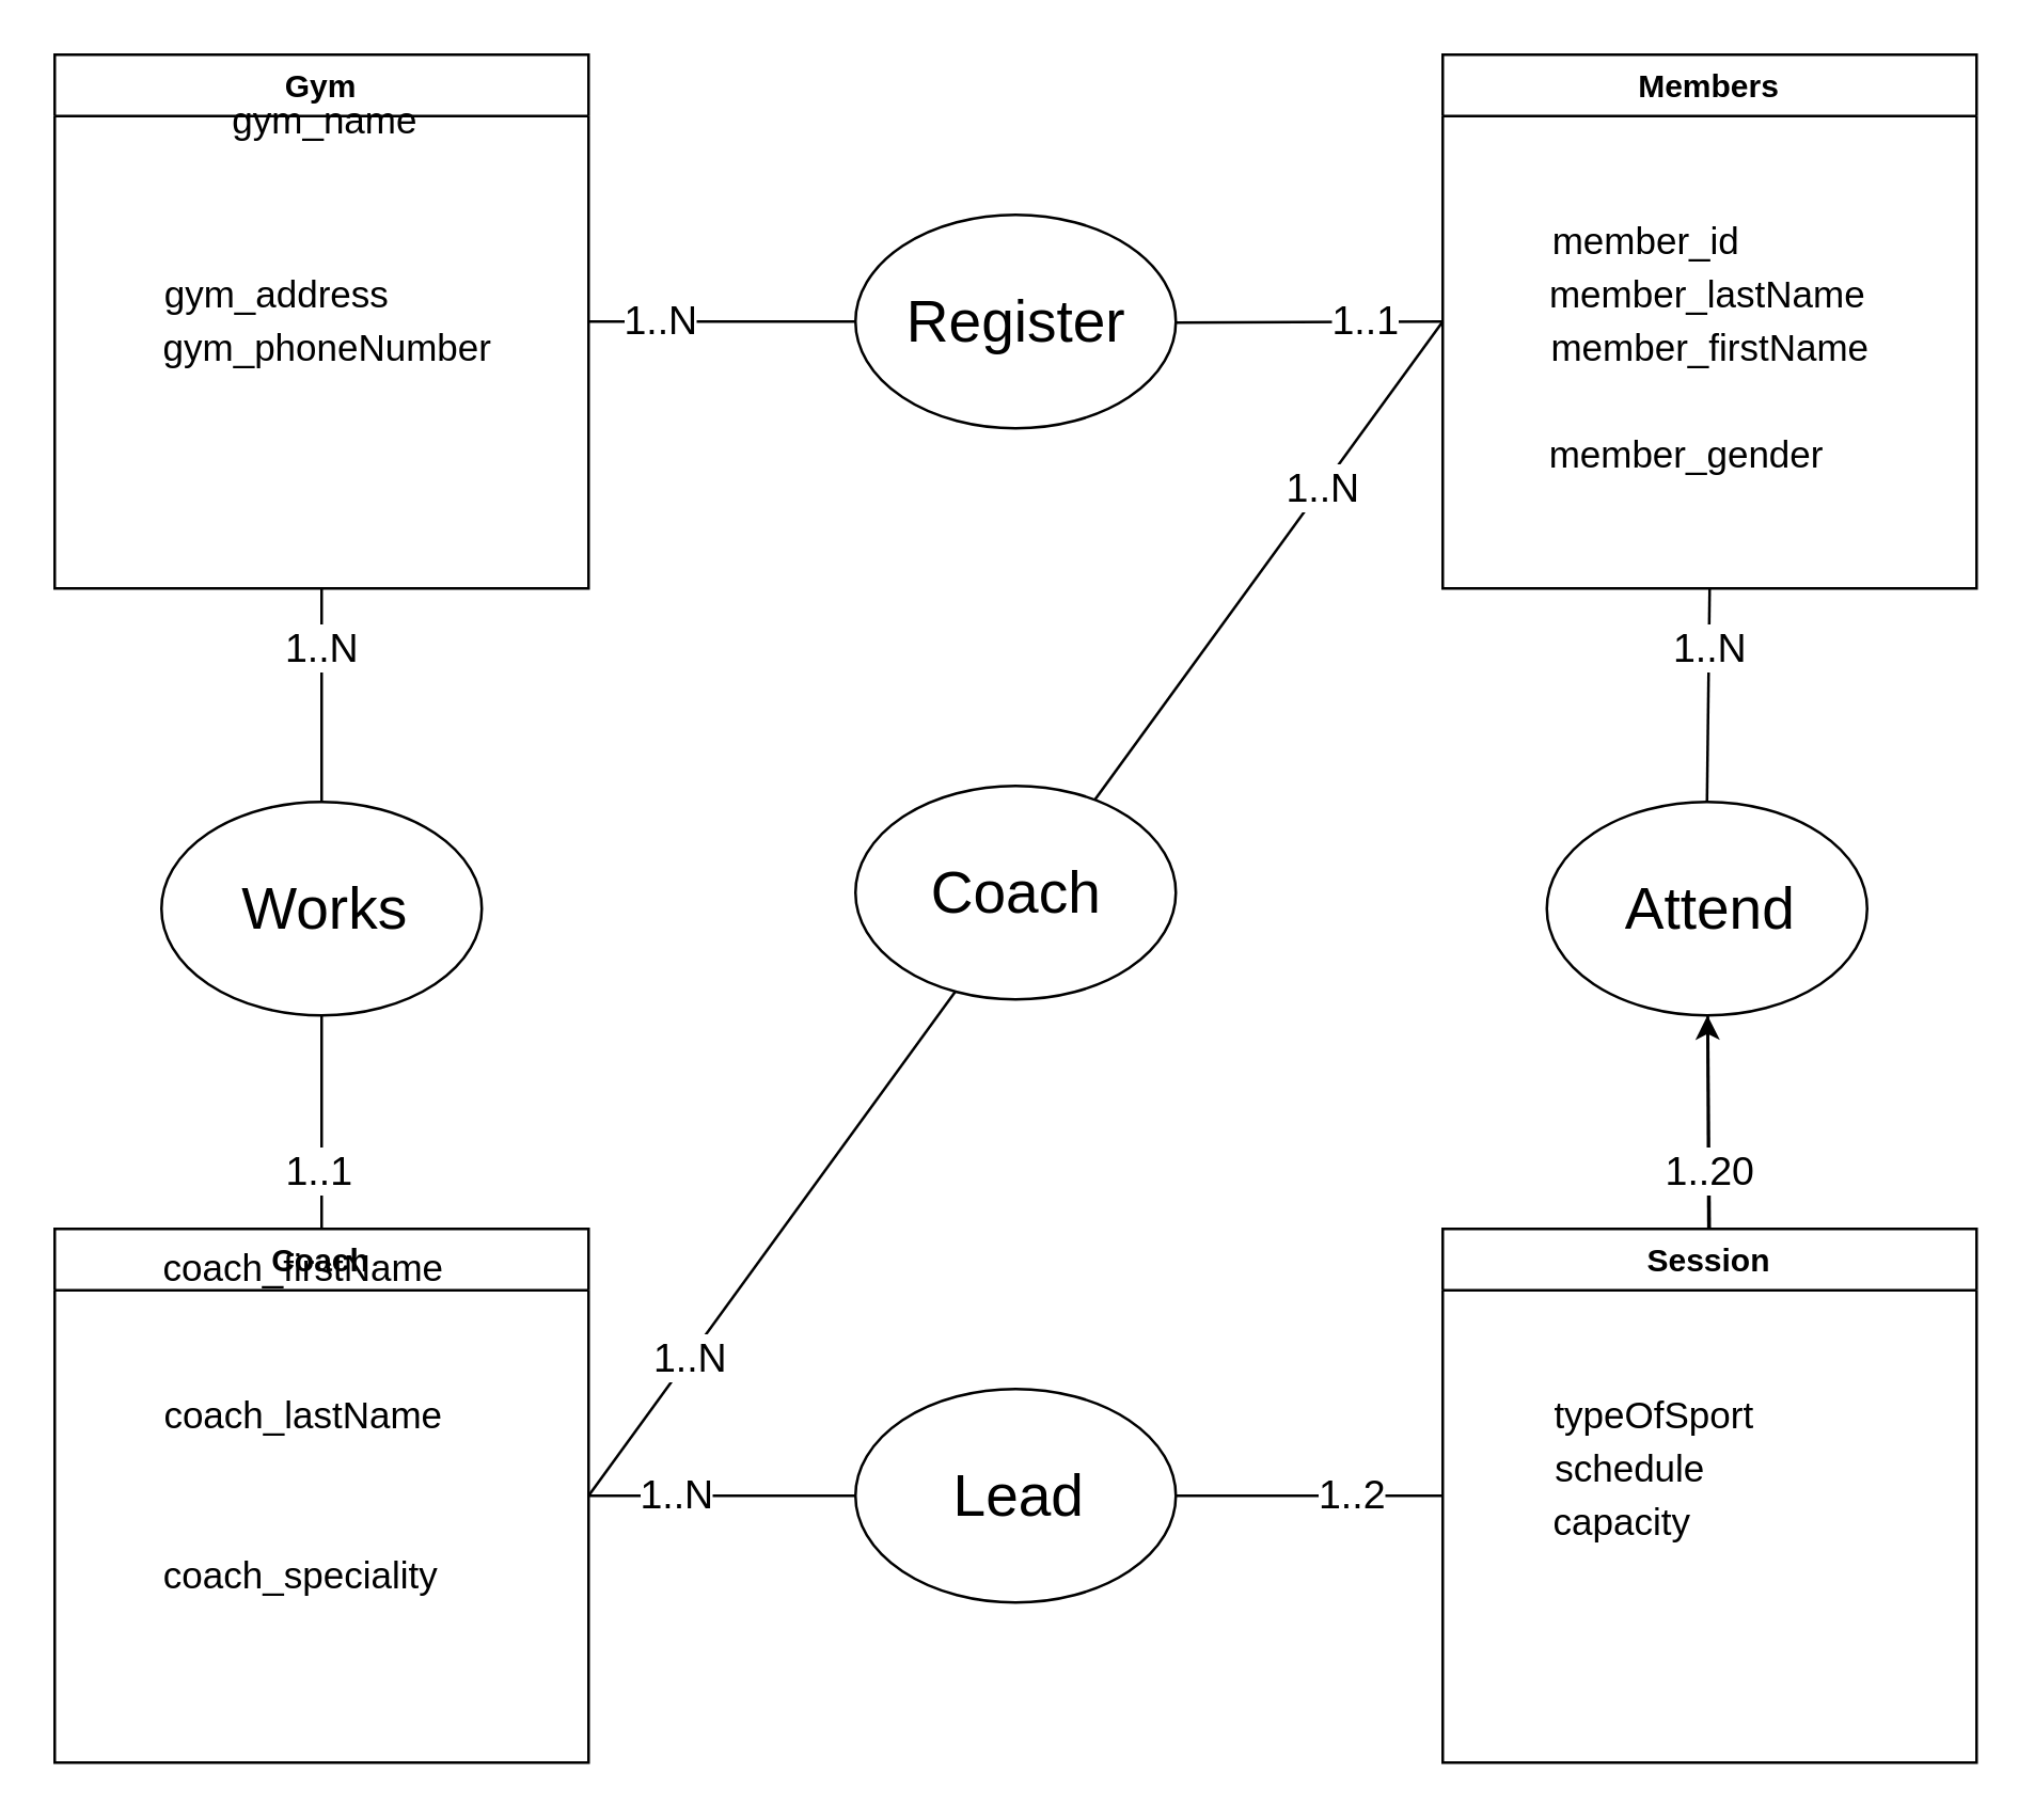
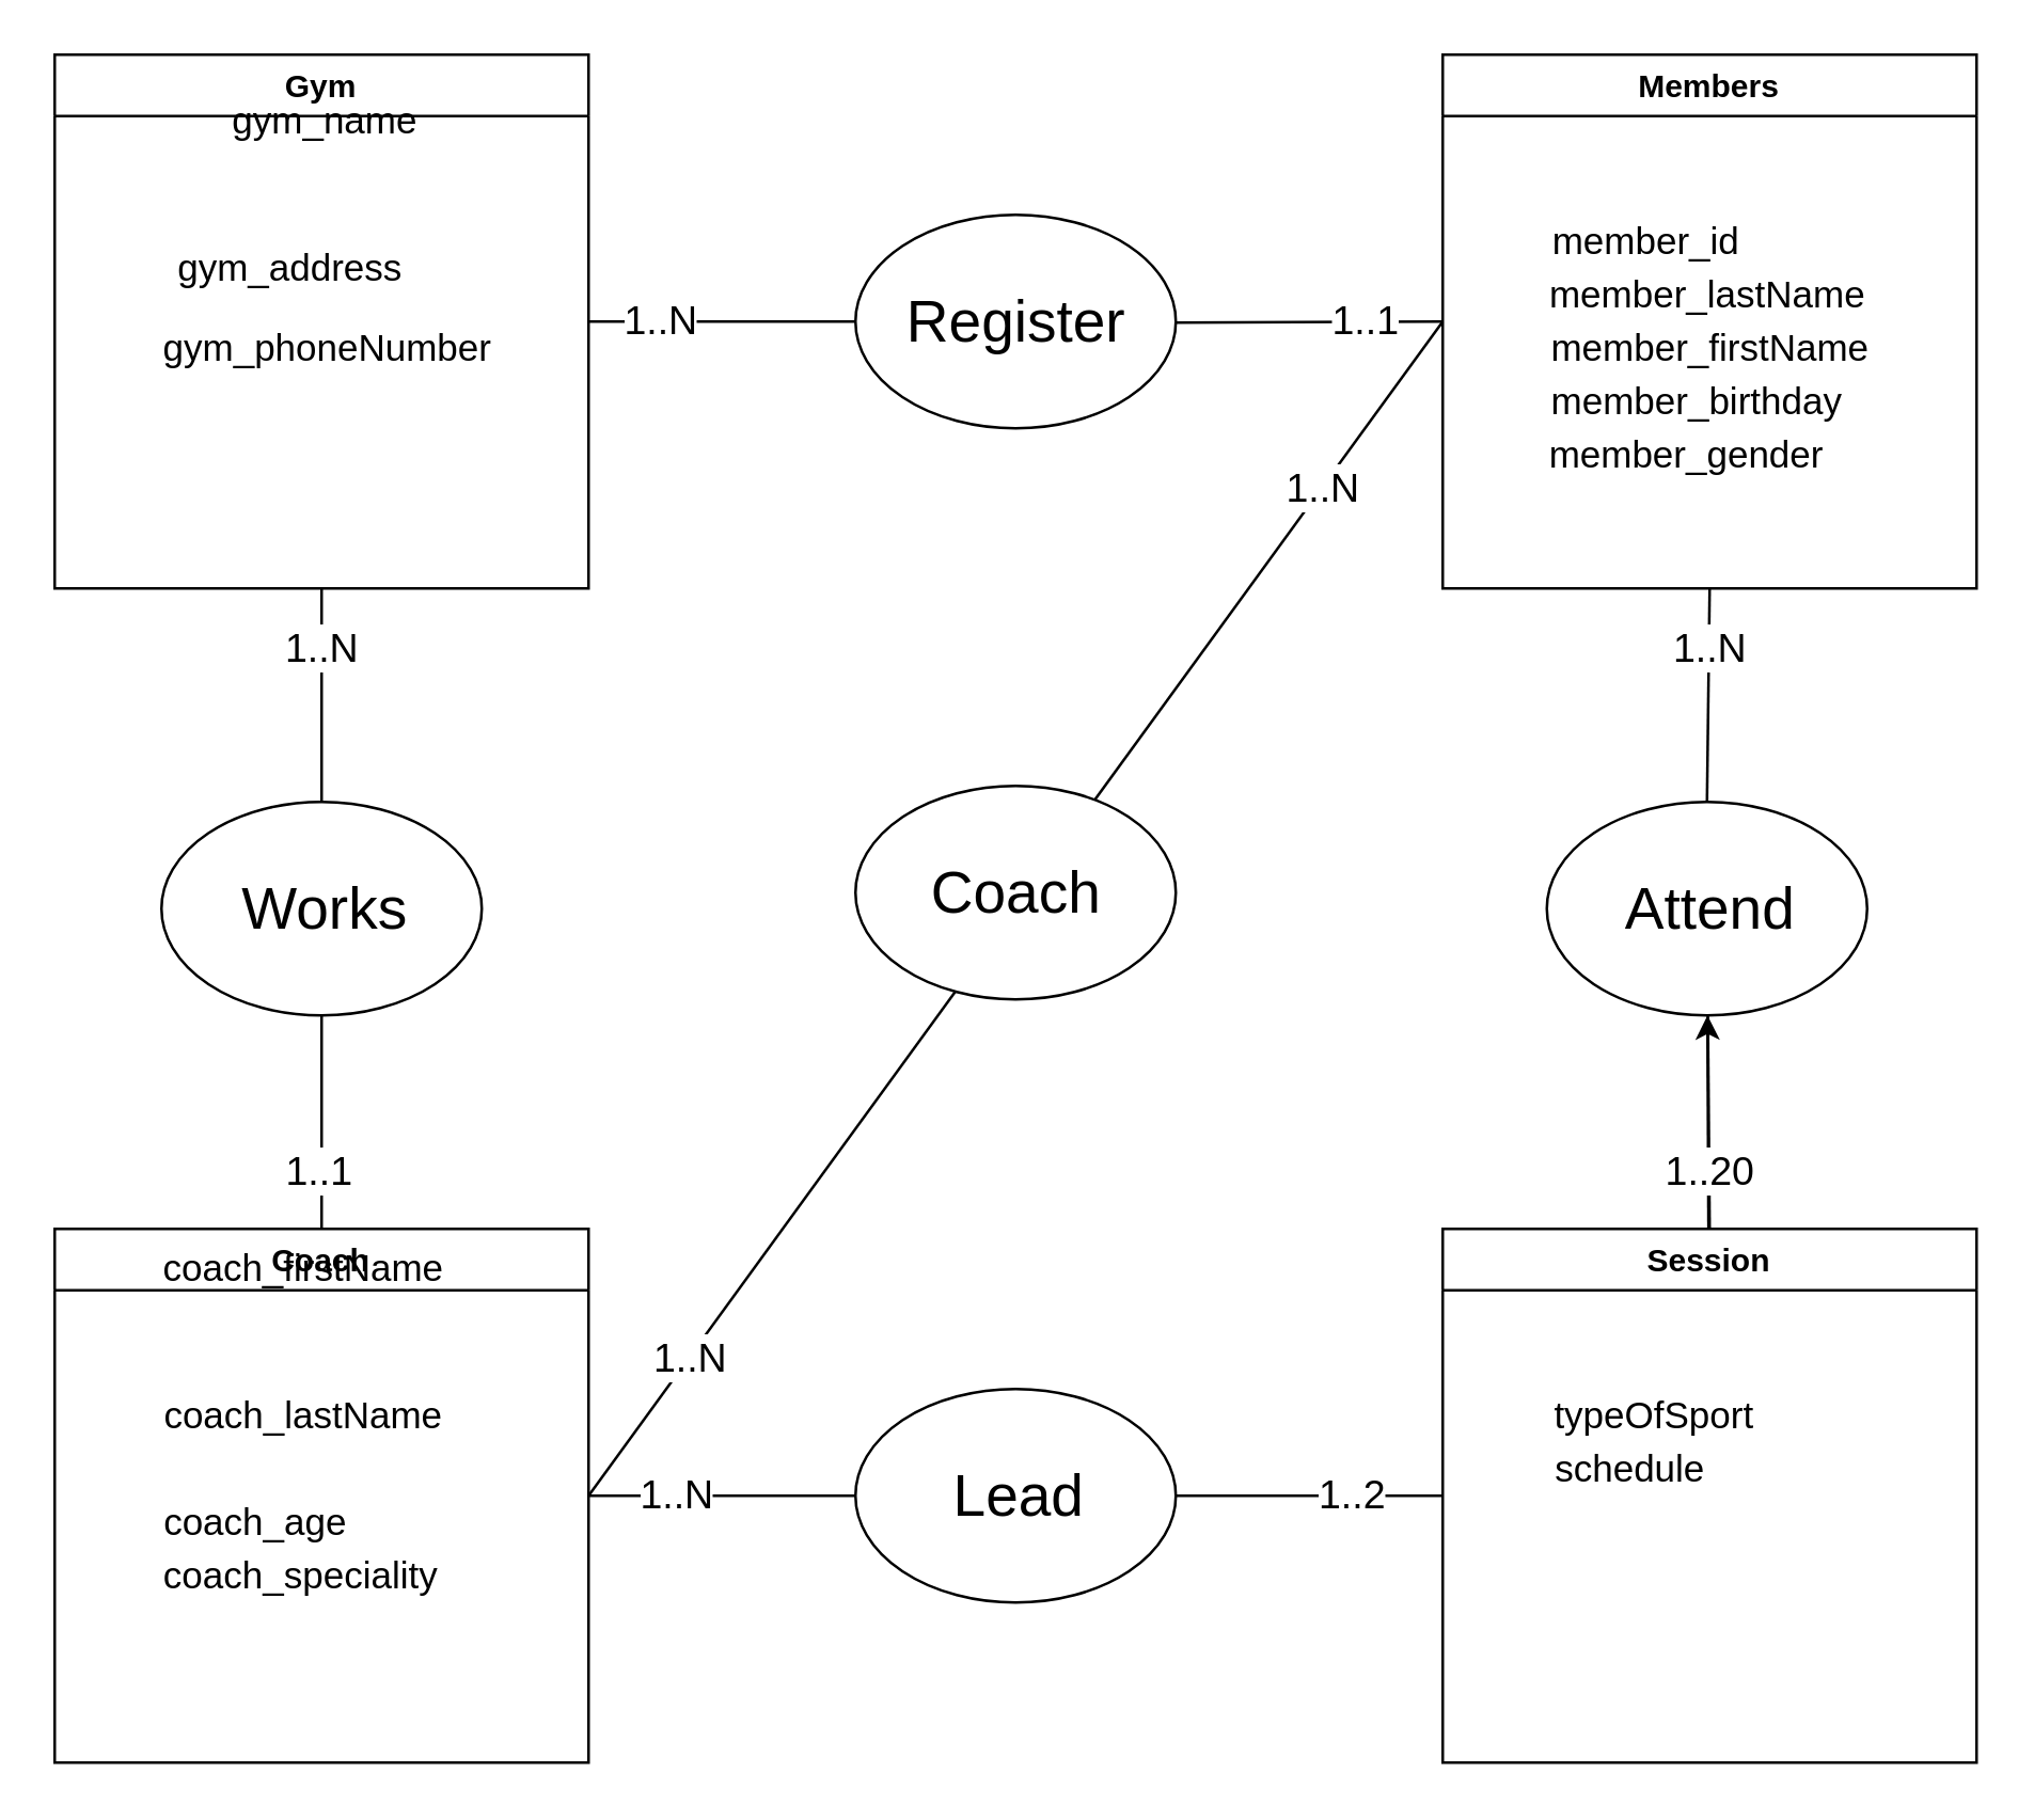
  <mxCell id="0" />
  <mxCell id="1" parent="0" />
  <mxCell id="2" value="Gym" style="swimlane;" parent="1" vertex="1"><mxGeometry x="20" y="20" width="200" height="200" as="geometry" /></mxCell>
- <mxCell id="3" value="gym_address" style="text;html=1;align=center;verticalAlign=middle;resizable=0;points=[];autosize=1;strokeColor=none;fillColor=none;fontSize=14;" parent="2" vertex="1"><mxGeometry x="33" y="80" width="100" height="20" as="geometry" /></mxCell>
+ <mxCell id="3" value="gym_address" style="text;html=1;align=center;verticalAlign=middle;resizable=0;points=[];autosize=1;strokeColor=none;fillColor=none;fontSize=14;" parent="2" vertex="1"><mxGeometry x="38" y="70" width="100" height="20" as="geometry" /></mxCell>
  <mxCell id="4" value="gym_name&amp;nbsp;" style="text;html=1;align=center;verticalAlign=middle;resizable=0;points=[];autosize=1;strokeColor=none;fillColor=none;fontSize=14;" parent="2" vertex="1"><mxGeometry x="58" y="15" width="90" height="20" as="geometry" /></mxCell>
  <mxCell id="5" value="gym_phoneNumber" style="text;html=1;align=center;verticalAlign=middle;resizable=0;points=[];autosize=1;strokeColor=none;fillColor=none;fontSize=14;" parent="2" vertex="1"><mxGeometry x="32" y="100" width="140" height="20" as="geometry" /></mxCell>
  <mxCell id="6" value="" style="ellipse;whiteSpace=wrap;html=1;fontSize=15;" vertex="1" parent="1"><mxGeometry x="320" y="520" width="120" height="80" as="geometry" /></mxCell>
  <mxCell id="7" value="" style="endArrow=none;html=1;fontSize=22;exitX=1;exitY=0.5;exitDx=0;exitDy=0;" edge="1" parent="1" source="23"><mxGeometry width="50" height="50" relative="1" as="geometry"><mxPoint x="370" y="320" as="sourcePoint" /><mxPoint x="540" y="120" as="targetPoint" /></mxGeometry></mxCell>
  <mxCell id="8" value="1..N" style="edgeLabel;html=1;align=center;verticalAlign=middle;resizable=0;points=[];fontSize=15;" vertex="1" connectable="0" parent="7"><mxGeometry x="-0.761" y="-1" relative="1" as="geometry"><mxPoint x="-2" y="-1" as="offset" /></mxGeometry></mxCell>
  <mxCell id="9" value="1..N" style="edgeLabel;html=1;align=center;verticalAlign=middle;resizable=0;points=[];fontSize=15;" vertex="1" connectable="0" parent="7"><mxGeometry x="0.718" y="-1" relative="1" as="geometry"><mxPoint x="-1" y="-1" as="offset" /></mxGeometry></mxCell>
  <mxCell id="10" value="" style="ellipse;whiteSpace=wrap;html=1;fontSize=15;" vertex="1" parent="1"><mxGeometry x="579" y="300" width="120" height="80" as="geometry" /></mxCell>
  <mxCell id="11" value="" style="ellipse;whiteSpace=wrap;html=1;fontSize=15;" vertex="1" parent="1"><mxGeometry x="320" y="80" width="120" height="80" as="geometry" /></mxCell>
  <mxCell id="12" value="Members" style="swimlane;startSize=23;" parent="1" vertex="1"><mxGeometry x="540" y="20" width="200" height="200" as="geometry" /></mxCell>
  <mxCell id="13" value="member_id" style="text;html=1;align=center;verticalAlign=middle;resizable=0;points=[];autosize=1;strokeColor=none;fillColor=none;fontSize=14;" parent="12" vertex="1"><mxGeometry x="31" y="60" width="90" height="20" as="geometry" /></mxCell>
  <mxCell id="14" value="member_lastName" style="text;html=1;align=center;verticalAlign=middle;resizable=0;points=[];autosize=1;strokeColor=none;fillColor=none;fontSize=14;" parent="12" vertex="1"><mxGeometry x="34" y="80" width="130" height="20" as="geometry" /></mxCell>
  <mxCell id="15" value="member_firstName" style="text;html=1;align=center;verticalAlign=middle;resizable=0;points=[];autosize=1;strokeColor=none;fillColor=none;fontSize=14;" parent="12" vertex="1"><mxGeometry x="35" y="100" width="130" height="20" as="geometry" /></mxCell>
+ <mxCell id="16" value="member_birthday" style="text;html=1;align=center;verticalAlign=middle;resizable=0;points=[];autosize=1;strokeColor=none;fillColor=none;fontSize=14;" parent="12" vertex="1"><mxGeometry x="35" y="120" width="120" height="20" as="geometry" /></mxCell>
  <mxCell id="17" value="member_gender&amp;nbsp;&amp;nbsp;" style="text;html=1;align=center;verticalAlign=middle;resizable=0;points=[];autosize=1;strokeColor=none;fillColor=none;fontSize=14;" parent="12" vertex="1"><mxGeometry x="30" y="140" width="130" height="20" as="geometry" /></mxCell>
  <mxCell id="18" value="" style="edgeStyle=none;html=1;fontSize=15;" edge="1" parent="1" source="19" target="10"><mxGeometry relative="1" as="geometry" /></mxCell>
  <mxCell id="19" value="Session" style="swimlane;" parent="1" vertex="1"><mxGeometry x="540" y="460" width="200" height="200" as="geometry" /></mxCell>
  <mxCell id="20" value="typeOfSport" style="text;html=1;align=center;verticalAlign=middle;resizable=0;points=[];autosize=1;strokeColor=none;fillColor=none;fontSize=14;" parent="19" vertex="1"><mxGeometry x="34" y="60" width="90" height="20" as="geometry" /></mxCell>
  <mxCell id="21" value="schedule" style="text;html=1;align=center;verticalAlign=middle;resizable=0;points=[];autosize=1;strokeColor=none;fillColor=none;fontSize=14;" parent="19" vertex="1"><mxGeometry x="35" y="80" width="70" height="20" as="geometry" /></mxCell>
- <mxCell id="22" value="capacity" style="text;html=1;align=center;verticalAlign=middle;resizable=0;points=[];autosize=1;strokeColor=none;fillColor=none;fontSize=14;" parent="19" vertex="1"><mxGeometry x="32" y="100" width="70" height="20" as="geometry" /></mxCell>
  <mxCell id="23" value="Coach" style="swimlane;" parent="1" vertex="1"><mxGeometry x="20" y="460" width="200" height="200" as="geometry" /></mxCell>
  <mxCell id="24" value="coach_lastName" style="text;html=1;align=center;verticalAlign=middle;resizable=0;points=[];autosize=1;strokeColor=none;fillColor=none;fontSize=14;" parent="23" vertex="1"><mxGeometry x="33" y="60" width="120" height="20" as="geometry" /></mxCell>
  <mxCell id="25" value="coach_firstName" style="text;html=1;align=center;verticalAlign=middle;resizable=0;points=[];autosize=1;strokeColor=none;fillColor=none;fontSize=14;" parent="23" vertex="1"><mxGeometry x="33" y="5" width="120" height="20" as="geometry" /></mxCell>
+ <mxCell id="26" value="coach_age" style="text;html=1;align=center;verticalAlign=middle;resizable=0;points=[];autosize=1;strokeColor=none;fillColor=none;fontSize=14;" parent="23" vertex="1"><mxGeometry x="35" y="100" width="80" height="20" as="geometry" /></mxCell>
  <mxCell id="27" value="coach_speciality" style="text;html=1;align=center;verticalAlign=middle;resizable=0;points=[];autosize=1;strokeColor=none;fillColor=none;fontSize=14;" parent="23" vertex="1"><mxGeometry x="32" y="120" width="120" height="20" as="geometry" /></mxCell>
  <mxCell id="28" value="" style="endArrow=none;html=1;entryX=0;entryY=0.5;entryDx=0;entryDy=0;startArrow=none;" parent="1" target="12" edge="1" source="11"><mxGeometry width="50" height="50" relative="1" as="geometry"><mxPoint x="220" y="120" as="sourcePoint" /><mxPoint x="270" y="70" as="targetPoint" /></mxGeometry></mxCell>
  <mxCell id="29" value="Register" style="edgeLabel;html=1;align=center;verticalAlign=middle;resizable=0;points=[];fontSize=22;" parent="28" vertex="1" connectable="0"><mxGeometry x="0.181" y="2" relative="1" as="geometry"><mxPoint x="-119" y="2" as="offset" /></mxGeometry></mxCell>
  <mxCell id="30" value="1..1" style="edgeLabel;html=1;align=center;verticalAlign=middle;resizable=0;points=[];fontSize=15;" vertex="1" connectable="0" parent="28"><mxGeometry x="0.863" y="-1" relative="1" as="geometry"><mxPoint x="-23" y="-3" as="offset" /></mxGeometry></mxCell>
  <mxCell id="31" value="" style="endArrow=none;html=1;fontSize=14;exitX=0.5;exitY=0;exitDx=0;exitDy=0;startArrow=none;" parent="1" source="10" edge="1"><mxGeometry width="50" height="50" relative="1" as="geometry"><mxPoint x="640" y="330" as="sourcePoint" /><mxPoint x="640" y="220" as="targetPoint" /></mxGeometry></mxCell>
  <mxCell id="32" value="1..N" style="edgeLabel;html=1;align=center;verticalAlign=middle;resizable=0;points=[];fontSize=15;" vertex="1" connectable="0" parent="31"><mxGeometry x="0.525" relative="1" as="geometry"><mxPoint y="2" as="offset" /></mxGeometry></mxCell>
  <mxCell id="33" value="" style="endArrow=none;html=1;fontSize=14;entryX=0;entryY=0.5;entryDx=0;entryDy=0;startArrow=none;" parent="1" target="19" edge="1" source="6"><mxGeometry width="50" height="50" relative="1" as="geometry"><mxPoint x="220" y="560" as="sourcePoint" /><mxPoint x="270" y="510" as="targetPoint" /></mxGeometry></mxCell>
  <mxCell id="34" value="Lead" style="edgeLabel;html=1;align=center;verticalAlign=middle;resizable=0;points=[];fontSize=22;" vertex="1" connectable="0" parent="33"><mxGeometry x="0.131" y="-2" relative="1" as="geometry"><mxPoint x="-117" y="-2" as="offset" /></mxGeometry></mxCell>
  <mxCell id="35" value="1..2" style="edgeLabel;html=1;align=center;verticalAlign=middle;resizable=0;points=[];fontSize=15;" vertex="1" connectable="0" parent="33"><mxGeometry x="0.58" relative="1" as="geometry"><mxPoint x="-14" y="-2" as="offset" /></mxGeometry></mxCell>
  <mxCell id="36" value="" style="endArrow=none;html=1;fontSize=14;entryX=0.5;entryY=1;entryDx=0;entryDy=0;exitX=0.5;exitY=0;exitDx=0;exitDy=0;startArrow=none;" parent="1" source="40" target="2" edge="1"><mxGeometry width="50" height="50" relative="1" as="geometry"><mxPoint x="120" y="330" as="sourcePoint" /><mxPoint x="100" y="220" as="targetPoint" /></mxGeometry></mxCell>
  <mxCell id="37" value="1..N" style="edgeLabel;html=1;align=center;verticalAlign=middle;resizable=0;points=[];fontSize=15;" vertex="1" connectable="0" parent="36"><mxGeometry x="0.717" y="-1" relative="1" as="geometry"><mxPoint x="-2" y="10" as="offset" /></mxGeometry></mxCell>
  <mxCell id="38" value="" style="endArrow=none;html=1;entryX=0;entryY=0.5;entryDx=0;entryDy=0;" edge="1" parent="1" target="11"><mxGeometry width="50" height="50" relative="1" as="geometry"><mxPoint x="220" y="120" as="sourcePoint" /><mxPoint x="540" y="120" as="targetPoint" /></mxGeometry></mxCell>
  <mxCell id="39" value="1..N" style="edgeLabel;html=1;align=center;verticalAlign=middle;resizable=0;points=[];fontSize=15;" vertex="1" connectable="0" parent="38"><mxGeometry x="-0.9" y="-1" relative="1" as="geometry"><mxPoint x="21" y="-3" as="offset" /></mxGeometry></mxCell>
  <mxCell id="40" value="" style="ellipse;whiteSpace=wrap;html=1;fontSize=15;" vertex="1" parent="1"><mxGeometry x="60" y="300" width="120" height="80" as="geometry" /></mxCell>
  <mxCell id="41" value="" style="endArrow=none;html=1;fontSize=14;entryX=0.5;entryY=1;entryDx=0;entryDy=0;exitX=0.5;exitY=0;exitDx=0;exitDy=0;" edge="1" parent="1" source="23" target="40"><mxGeometry width="50" height="50" relative="1" as="geometry"><mxPoint x="120" y="460" as="sourcePoint" /><mxPoint x="120" y="220" as="targetPoint" /></mxGeometry></mxCell>
  <mxCell id="42" value="Works" style="edgeLabel;html=1;align=center;verticalAlign=middle;resizable=0;points=[];fontSize=22;" vertex="1" connectable="0" parent="41"><mxGeometry x="-0.3" relative="1" as="geometry"><mxPoint y="-92" as="offset" /></mxGeometry></mxCell>
  <mxCell id="43" value="1..1" style="edgeLabel;html=1;align=center;verticalAlign=middle;resizable=0;points=[];fontSize=15;" vertex="1" connectable="0" parent="41"><mxGeometry x="-0.733" y="-1" relative="1" as="geometry"><mxPoint x="-3" y="-12" as="offset" /></mxGeometry></mxCell>
  <mxCell id="44" value="" style="endArrow=none;html=1;fontSize=14;exitX=0.5;exitY=0;exitDx=0;exitDy=0;" edge="1" parent="1" source="19" target="10"><mxGeometry width="50" height="50" relative="1" as="geometry"><mxPoint x="640" y="460" as="sourcePoint" /><mxPoint x="640" y="220" as="targetPoint" /></mxGeometry></mxCell>
  <mxCell id="45" value="Attend" style="edgeLabel;html=1;align=center;verticalAlign=middle;resizable=0;points=[];fontSize=22;" vertex="1" connectable="0" parent="44"><mxGeometry x="-0.25" y="-1" relative="1" as="geometry"><mxPoint x="-1" y="-89" as="offset" /></mxGeometry></mxCell>
  <mxCell id="46" value="1..20" style="edgeLabel;html=1;align=center;verticalAlign=middle;resizable=0;points=[];fontSize=15;" vertex="1" connectable="0" parent="44"><mxGeometry x="-0.475" relative="1" as="geometry"><mxPoint y="-2" as="offset" /></mxGeometry></mxCell>
  <mxCell id="47" value="" style="ellipse;whiteSpace=wrap;html=1;fontSize=15;" vertex="1" parent="1"><mxGeometry x="320" y="294" width="120" height="80" as="geometry" /></mxCell>
  <mxCell id="48" value="Coach" style="edgeLabel;html=1;align=center;verticalAlign=middle;resizable=0;points=[];fontSize=22;" vertex="1" connectable="0" parent="1"><mxGeometry x="379.908" y="334.202" as="geometry" /></mxCell>
  <mxCell id="49" value="" style="endArrow=none;html=1;fontSize=14;entryX=0;entryY=0.5;entryDx=0;entryDy=0;" edge="1" parent="1" target="6"><mxGeometry width="50" height="50" relative="1" as="geometry"><mxPoint x="220" y="560" as="sourcePoint" /><mxPoint x="540" y="560" as="targetPoint" /></mxGeometry></mxCell>
  <mxCell id="50" value="1..N" style="edgeLabel;html=1;align=center;verticalAlign=middle;resizable=0;points=[];fontSize=15;" vertex="1" connectable="0" parent="49"><mxGeometry x="-0.6" relative="1" as="geometry"><mxPoint x="12" y="-2" as="offset" /></mxGeometry></mxCell>
